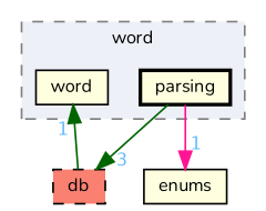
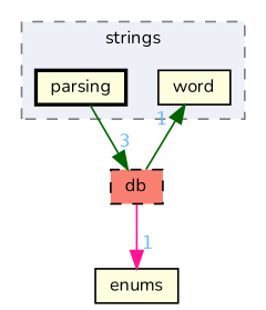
  digraph {
    compound=true
    fontname=Nunito
    node [color=black fillcolor=lightyellow fontname=Nunito fontsize=10 shape=box style=filled]
    edge [color=darkgreen fontcolor=steelblue1 fontname=Nunito fontsize=10 headlabel=1 labeldistance=1.5 labelfontname=Helvetica labelfontsize=10]
    n1 [height=0.2 label=word width=0.4]
    n2 [height=0.2 label=parsing style="filled,bold" width=0.4]
    n3 [fillcolor=salmon height=0.2 label=db style="filled,dashed" width=0.4]
    n4 [height=0.2 label=enums width=0.4]
    subgraph cluster_1 {
      bgcolor="#edf0f7"
      fontsize=10
-     label=word
+     label=strings
      pencolor=grey50
      style="filled,dashed"
      n1
      n2
    }
    n2 -> n3 [headlabel=3]
-   n2 -> n4 [color=deeppink]
+   n3 -> n4 [color=deeppink]
    n3 -> n1
  }
